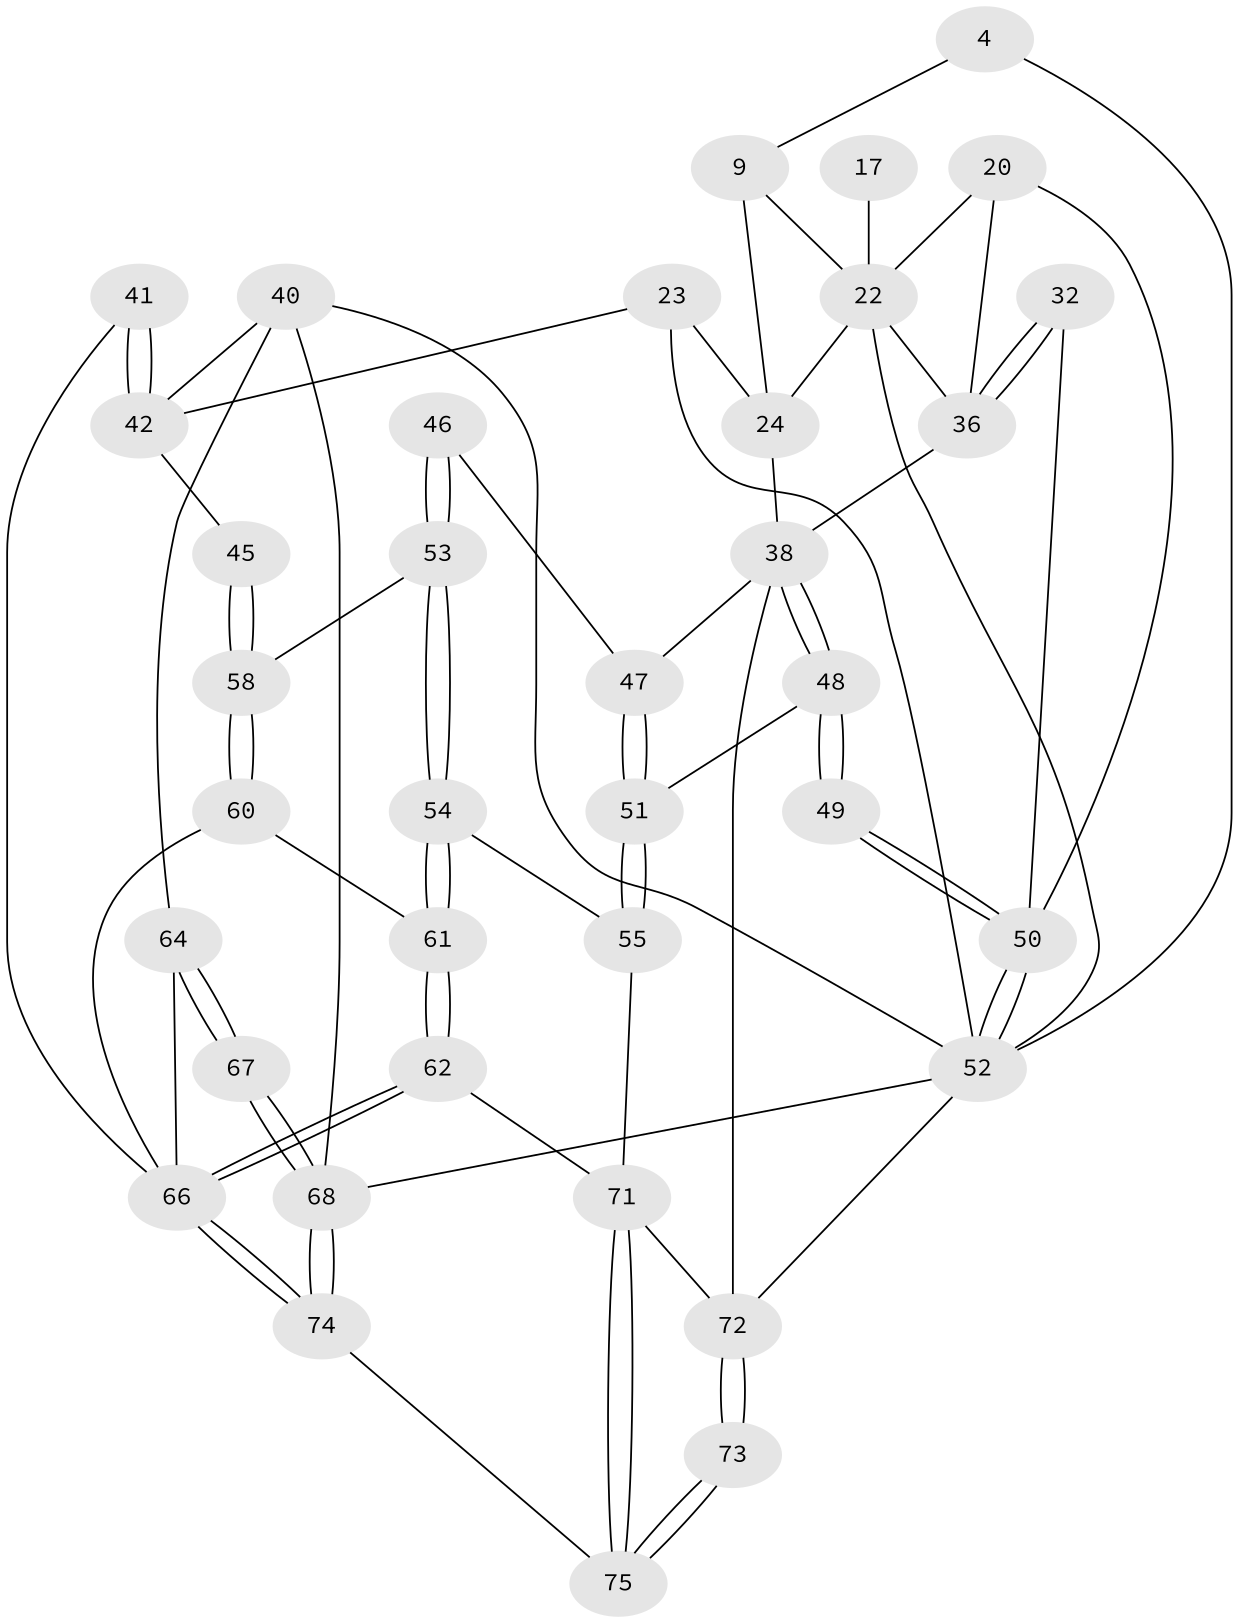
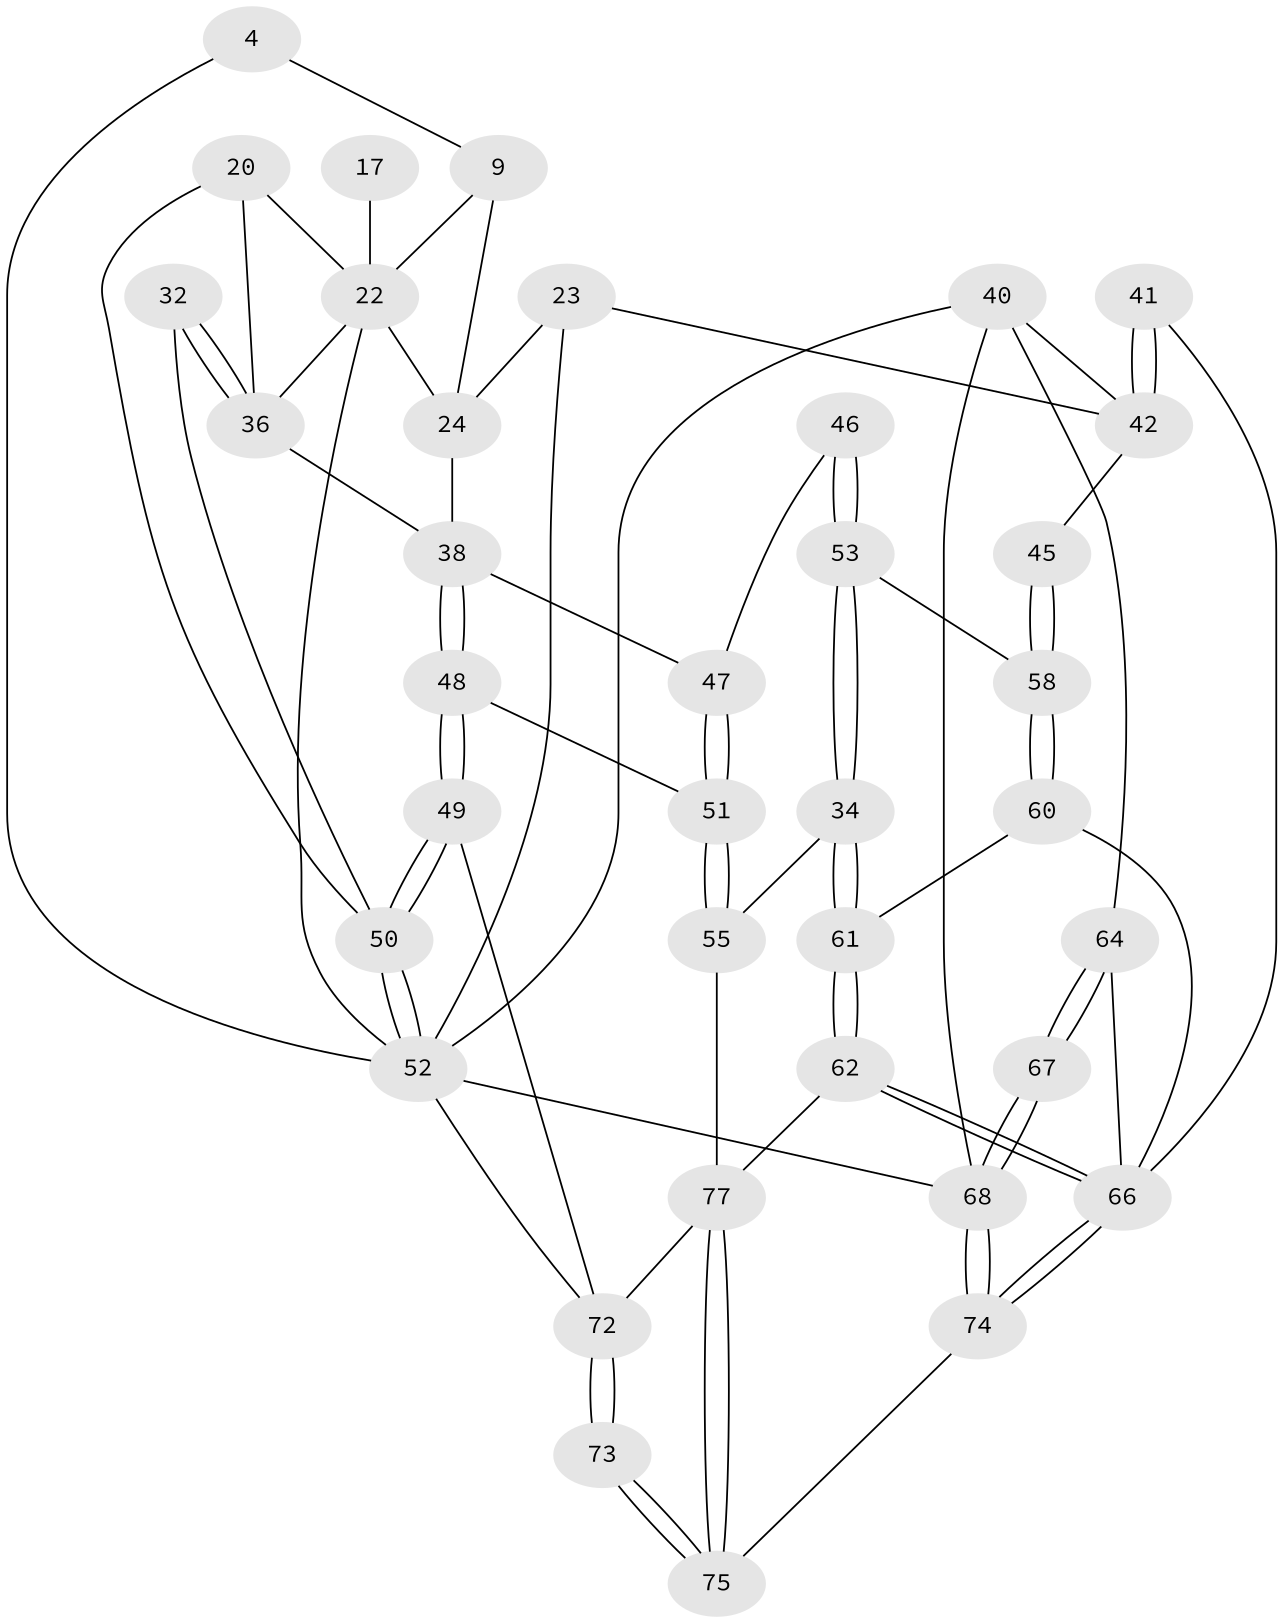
  graph {
    fontname="Source Code Pro"
    node [color=gray90 fontname="Source Code Pro" style=filled]
    edge [fontname="Source Code Pro"]
    9 [super="+8"]
    4
    52 [super="+3+5"]
    22 [super="+18+19+16"]
    24 [super="+21+7"]
    68 [super="+28+39"]
    72 [super="+70"]
    36 [super="+30+31"]
    38 [super="+37"]
    17
    20 [super="+15"]
    50 [super="+33"]
    23 [super="+6"]
    42 [super="+35"]
    45
    47
    48
    32
    51
    49
    40 [super="+34"]
    64 [super="+43"]
    66 [super="+65+59+44"]
    67
    74
    41
    58
    46
    53
    60
-   54
+   54 [label=34]
    55
    73
-   71 [super="+63"]
+   71 [super="+63" label=77]
    61
    62
    75
    9 -- 22
    9 -- 24 [weight=2]
    4 -- 9
    4 -- 52
    52 -- 68 [weight=2]
    52 -- 72
    22 -- 52
    22 -- 24
    22 -- 36
    24 -- 38
    68 -- 74
    68 -- 74
    72 -- 73 [weight=2]
    72 -- 73
    36 -- 38
    38 -- 47
    38 -- 48
    38 -- 48
    17 -- 22 [weight=3]
    20 -- 22 [weight=2]
    20 -- 36
    20 -- 50
    50 -- 52 [weight=2]
    50 -- 52
    23 -- 52
    23 -- 24 [weight=2]
    23 -- 42
    42 -- 45
    45 -- 58
    45 -- 58
    47 -- 51
    47 -- 51
    48 -- 51
    48 -- 49
    48 -- 49
    32 -- 36 [weight=2]
    32 -- 36
    32 -- 50
    51 -- 55
    51 -- 55
-   38 -- 72
+   49 -- 72
    49 -- 50
    49 -- 50
    40 -- 52
    40 -- 68 [weight=2]
    40 -- 42 [weight=2]
    40 -- 64
    64 -- 66 [weight=2]
    64 -- 67
    64 -- 67
    66 -- 74
    66 -- 74
    67 -- 68 [weight=2]
    67 -- 68
    74 -- 75
    41 -- 42 [weight=2]
    41 -- 42
    41 -- 66
    58 -- 60
    58 -- 60
    46 -- 47
    46 -- 53
    46 -- 53
    53 -- 58
    53 -- 54
    53 -- 54
    60 -- 66
    60 -- 61
    54 -- 55
    54 -- 61
    54 -- 61
    55 -- 71
    73 -- 75
    73 -- 75
    71 -- 72 [weight=2]
    71 -- 75
    71 -- 75
    61 -- 62
    61 -- 62
    62 -- 66
    62 -- 66
    62 -- 71
  }
